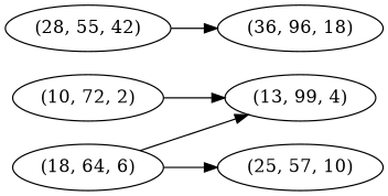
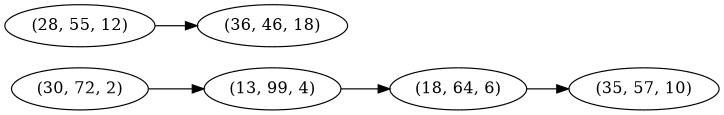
  digraph {
    rankdir=LR
    n1 [label="(13, 99, 4)"]
-   "(10, 72, 2)"
+   "(10, 72, 2)" [label="(30, 72, 2)"]
    "(18, 64, 6)"
-   "(25, 57, 10)"
-   "(28, 55, 12)" [label="(28, 55, 42)"]
-   "(36, 46, 18)" [label="(36, 96, 18)"]
-   "(18, 64, 6)" -> n1
+   "(25, 57, 10)" [label="(35, 57, 10)"]
+   "(28, 55, 12)"
+   "(36, 46, 18)"
+   n1 -> "(18, 64, 6)"
    "(10, 72, 2)" -> n1
    "(18, 64, 6)" -> "(25, 57, 10)"
    "(28, 55, 12)" -> "(36, 46, 18)"
  }
